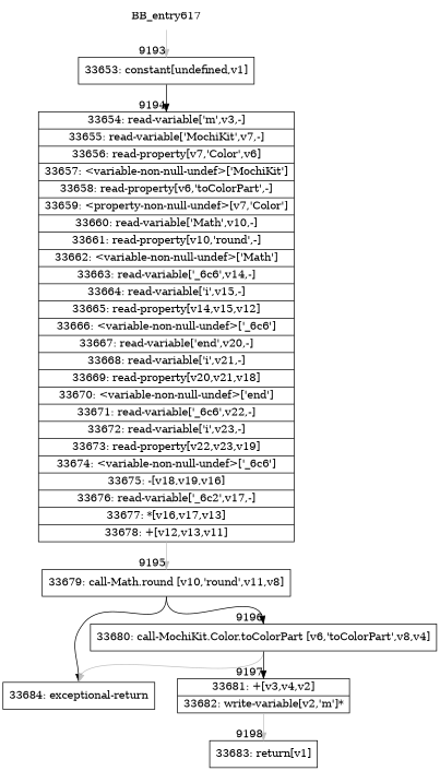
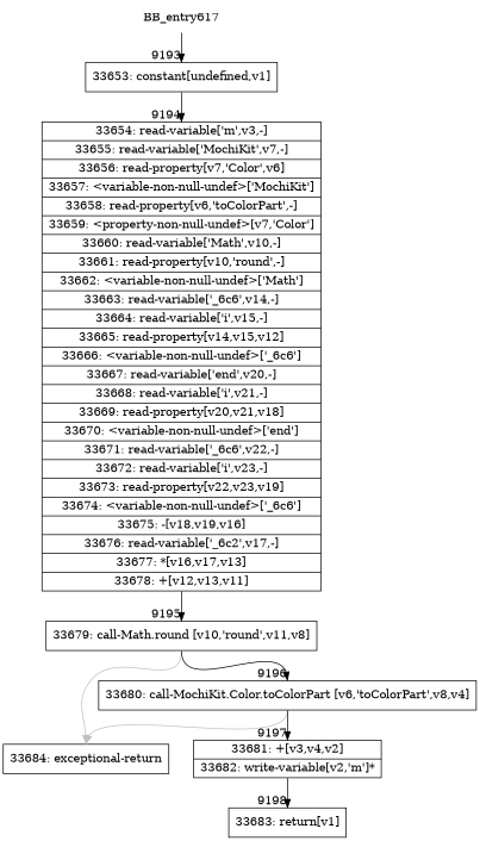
  digraph {
    rankdir=TD
    node [shape=record]
    edge [headport=n tailport=s]
    n1 [label=BB_entry617 shape=none]
    n2 [label="{33653: constant[undefined,v1]}"]
    n3 [label="{33654: read-variable['m',v3,-]|33655: read-variable['MochiKit',v7,-]|33656: read-property[v7,'Color',v6]|33657: \<variable-non-null-undef\>['MochiKit']|33658: read-property[v6,'toColorPart',-]|33659: \<property-non-null-undef\>[v7,'Color']|33660: read-variable['Math',v10,-]|33661: read-property[v10,'round',-]|33662: \<variable-non-null-undef\>['Math']|33663: read-variable['_6c6',v14,-]|33664: read-variable['i',v15,-]|33665: read-property[v14,v15,v12]|33666: \<variable-non-null-undef\>['_6c6']|33667: read-variable['end',v20,-]|33668: read-variable['i',v21,-]|33669: read-property[v20,v21,v18]|33670: \<variable-non-null-undef\>['end']|33671: read-variable['_6c6',v22,-]|33672: read-variable['i',v23,-]|33673: read-property[v22,v23,v19]|33674: \<variable-non-null-undef\>['_6c6']|33675: -[v18,v19,v16]|33676: read-variable['_6c2',v17,-]|33677: *[v16,v17,v13]|33678: +[v12,v13,v11]}"]
    n4 [label="{33679: call-Math.round [v10,'round',v11,v8]}"]
    n5 [label="{33684: exceptional-return}"]
    n6 [label="{33680: call-MochiKit.Color.toColorPart [v6,'toColorPart',v8,v4]}"]
    n7 [label="{33681: +[v3,v4,v2]|33682: write-variable[v2,'m']*}"]
    n8 [label="{33683: return[v1]}"]
-   n1 -> n2 [headlabel="    9193" color=gray]
+   n1 -> n2 [headlabel="    9193"]
    n2 -> n3 [headlabel="      9194"]
-   n3 -> n4 [headlabel="      9195" color=gray]
-   n4 -> n5 [color=black]
+   n3 -> n4 [headlabel="      9195"]
+   n4 -> n5 [color=gray]
    n4 -> n6 [headlabel="      9196"]
    n6 -> n5 [color=gray]
    n6 -> n7 [headlabel="      9197"]
-   n7 -> n8 [headlabel="      9198" color=gray]
+   n7 -> n8 [headlabel="      9198"]
  }
